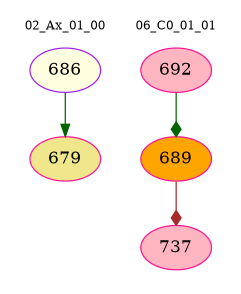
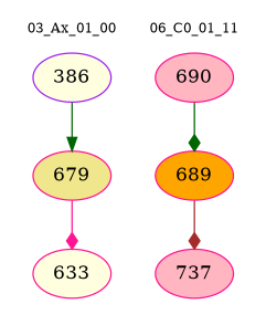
  digraph {
    node [color=deeppink fillcolor=lightyellow style=filled]
    edge [arrowhead=diamond color=darkgreen]
-   n1 [color=purple label=686]
+   n1 [color=purple label=386]
    n2 [fillcolor=khaki label=679]
-   n4 [fillcolor=lightpink label=692]
+   n3 [label=633]
+   n4 [fillcolor=lightpink label=690]
    n5 [fillcolor=orange label=689]
    n6 [fillcolor=lightpink label=737]
    subgraph cluster_1 {
      color=white
      fontsize=10
-     label="02_Ax_01_00"
+     label="03_Ax_01_00"
      n1
      n2
+     n3
    }
    subgraph cluster_2 {
      color=white
      fontsize=10
-     label="06_C0_01_01"
+     label="06_C0_01_11"
      n4
      n5
      n6
    }
    n1 -> n2 [arrowhead=normal]
+   n2 -> n3 [color=deeppink]
    n4 -> n5
    n5 -> n6 [color=brown]
  }
